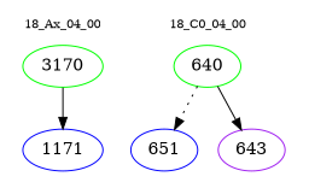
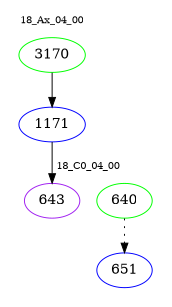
  digraph {
    fontname="DejaVu Serif"
    node [color=green fontname="DejaVu Serif"]
    edge [color=black fontname="DejaVu Serif" style=solid]
    n1 [label=3170]
    n2 [color=blue label=1171]
    n3 [label=640]
    n4 [color=blue label=651]
    n5 [color=purple label=643]
    subgraph cluster_1 {
      color=white
      fontsize=10
      label="18_Ax_04_00"
      n1
      n2
    }
    subgraph cluster_2 {
      color=white
      fontsize=10
      label="18_C0_04_00"
      n3
      n4
      n5
    }
    n1 -> n2
    n3 -> n4 [style=dotted]
-   n3 -> n5
+   n2 -> n5
  }
